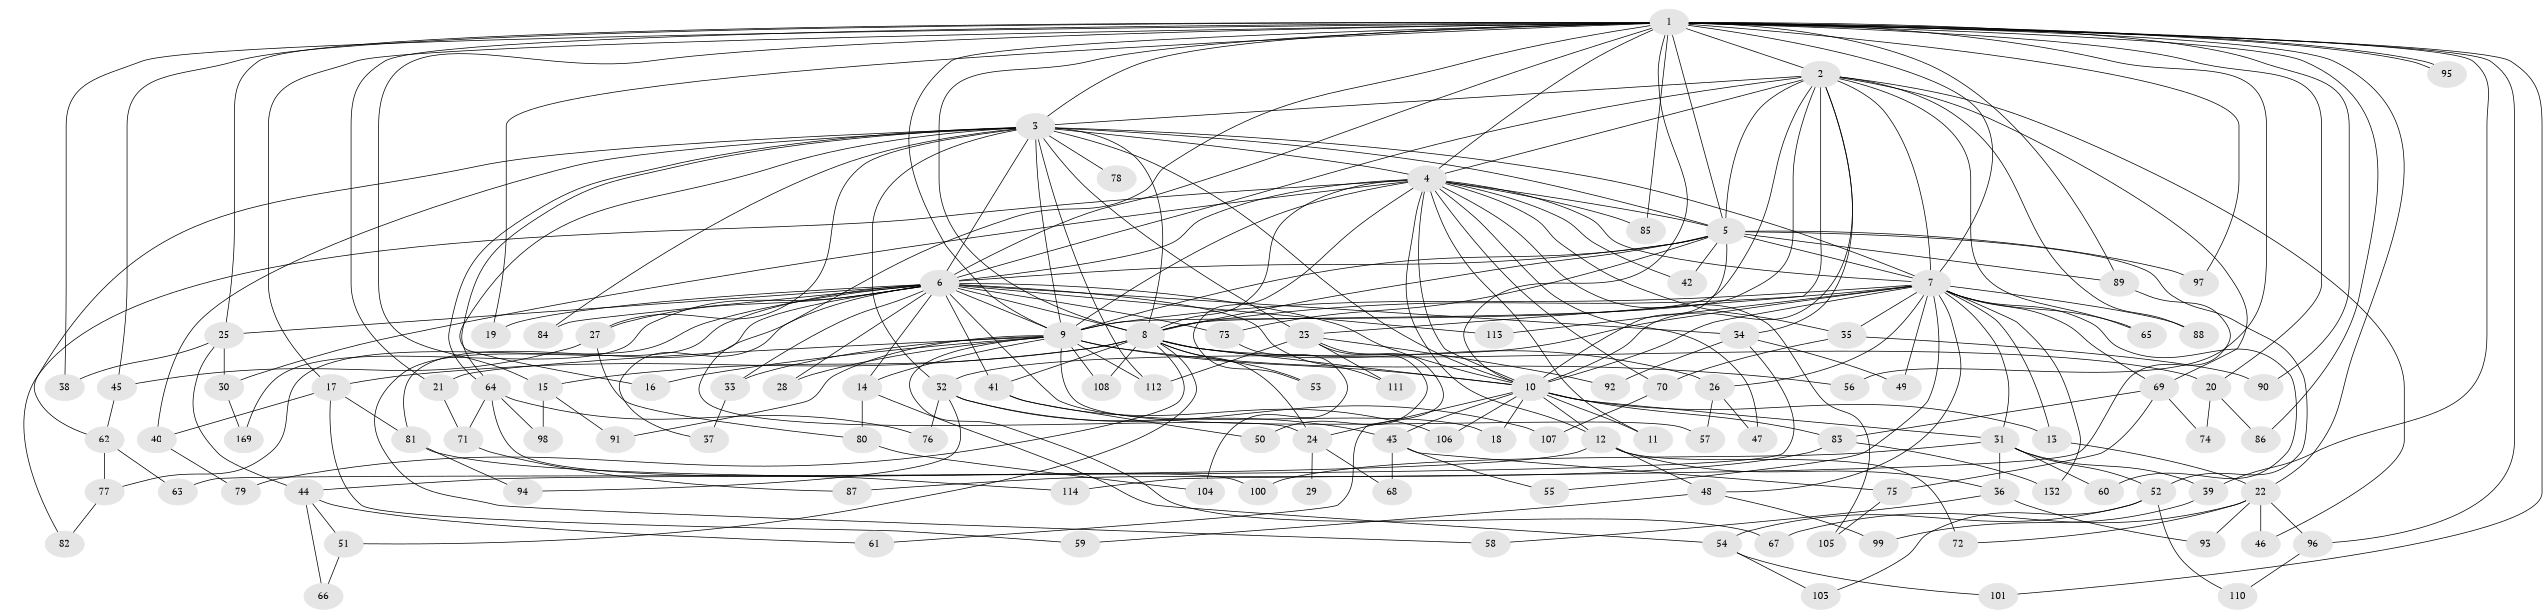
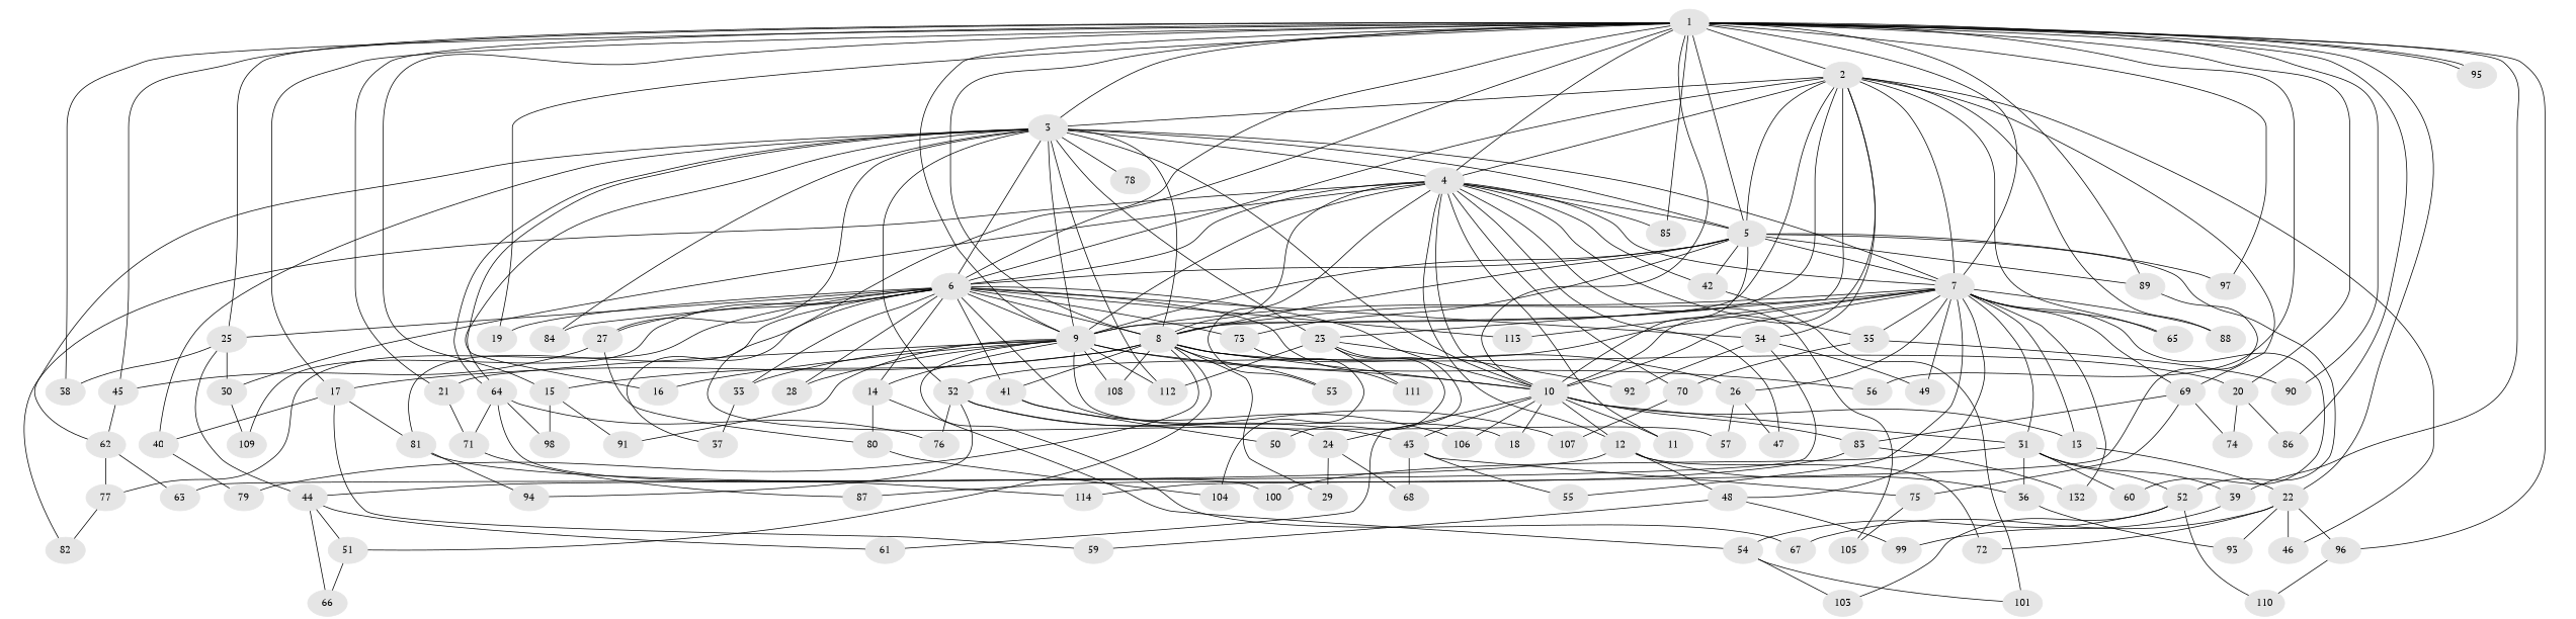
  graph {
    fontname="PT Serif"
    node [color=gray90 fontname="PT Serif" style=filled]
    edge [fontname="PT Serif"]
    1
    2
    3
    4
    5
    6
    7
    8
    9
    10
    15
    17
    19
    20
    21
    22
    24
    25
    38
    39
    45
    56
    85
    86
    89
    90
    95
    96
    97
    101
    23
    34
    46
    65
    69
    88
    16
    27
    32
    40
    62
    64
    78
    84
    112
    11
    12
    30
    35
    42
    47
    53
    70
    82
    105
    52
    73
    14
    18
    28
    33
    37
    41
-   58
    77
    81
-   109 [label=169]
+   109
    111
    113
    13
    26
    31
    48
    49
    55
    60
    n77 [label=132]
    29
    51
    79
    108
    57
    67
    91
    43
    83
    106
    98
    59
    74
    71
    72
    93
    68
    44
    99
    114
    110
    50
    61
    92
    63
    75
    80
    76
    94
    107
    100
    36
    54
    103
    104
    66
    87
    1 -- 2
    1 -- 3
    1 -- 4
    1 -- 5
    1 -- 6
    1 -- 7
    1 -- 8
    1 -- 9
    1 -- 10
    1 -- 15
    1 -- 17
    1 -- 19
    1 -- 20
    1 -- 21
    1 -- 22
    1 -- 24
    1 -- 25
    1 -- 38
    1 -- 39
    1 -- 45
    1 -- 56
    1 -- 85
    1 -- 86
    1 -- 89
    1 -- 90
    1 -- 95
    1 -- 95
    1 -- 96
    1 -- 97
-   1 -- 101
+   42 -- 101
    2 -- 3
    2 -- 4
    2 -- 5
    2 -- 6
    2 -- 7
    2 -- 8
    2 -- 9
    2 -- 10
    2 -- 23
    2 -- 34
    2 -- 46
    2 -- 65
    2 -- 69
    2 -- 88
    3 -- 4
    3 -- 5
    3 -- 6
    3 -- 7
    3 -- 8
    3 -- 9
    3 -- 10
    3 -- 23
    3 -- 16
    3 -- 27
    3 -- 32
    3 -- 40
    3 -- 62
    3 -- 64
    3 -- 64
    3 -- 78
    3 -- 84
    3 -- 112
    4 -- 5
    4 -- 6
    4 -- 7
    4 -- 8
    4 -- 9
    4 -- 10
    4 -- 85
    4 -- 11
    4 -- 12
    4 -- 30
    4 -- 35
    4 -- 42
    4 -- 47
    4 -- 53
    4 -- 70
    4 -- 82
    4 -- 105
    5 -- 6
    5 -- 7
    5 -- 8
    5 -- 9
    5 -- 10
    5 -- 89
    5 -- 97
    5 -- 42
    5 -- 52
    5 -- 73
    6 -- 8
    6 -- 9
    6 -- 10
    6 -- 19
    6 -- 25
    6 -- 34
    6 -- 27
    6 -- 84
    6 -- 73
    6 -- 14
    6 -- 18
    6 -- 28
    6 -- 33
    6 -- 37
    6 -- 41
-   6 -- 58
    6 -- 77
    6 -- 81
    6 -- 109
    6 -- 111
    6 -- 113
    7 -- 8
    7 -- 9
    7 -- 10
    7 -- 65
    7 -- 69
    7 -- 88
    7 -- 32
    7 -- 35
    7 -- 113
    7 -- 13
    7 -- 26
    7 -- 31
    7 -- 48
    7 -- 49
    7 -- 55
    7 -- 60
    7 -- n77
    8 -- 10
    8 -- 15
    8 -- 17
    8 -- 20
    8 -- 53
    8 -- 41
    8 -- 26
-   8 -- 24
+   8 -- 29
    8 -- 51
    8 -- 79
    8 -- 108
    9 -- 10
    9 -- 21
    9 -- 56
    9 -- 16
    9 -- 112
    9 -- 14
    9 -- 28
    9 -- 33
    9 -- 108
    9 -- 57
    9 -- 67
    9 -- 91
    10 -- 24
    10 -- 11
    10 -- 12
    10 -- 18
    10 -- 13
    10 -- 31
    10 -- 43
    10 -- 83
    10 -- 106
    15 -- 91
    15 -- 98
    17 -- 40
    17 -- 81
    17 -- 59
    20 -- 86
    20 -- 74
    21 -- 71
    22 -- 96
    22 -- 46
    22 -- 67
    22 -- 72
    22 -- 93
    24 -- 29
    24 -- 68
    25 -- 38
    25 -- 30
    25 -- 44
    39 -- 99
    45 -- 62
    89 -- 114
    96 -- 110
    23 -- 112
    23 -- 111
    23 -- 50
    23 -- 61
    23 -- 92
    34 -- 49
    34 -- 92
    34 -- 63
    69 -- 83
    69 -- 74
    69 -- 75
    27 -- 45
    27 -- 80
    32 -- 43
    32 -- 76
    32 -- 94
    32 -- 107
    40 -- 79
    62 -- 77
    62 -- 63
    64 -- 98
    64 -- 71
    64 -- 76
    64 -- 100
    12 -- 48
    12 -- 72
    12 -- 44
    12 -- 36
    30 -- 109
    35 -- 90
    35 -- 70
    70 -- 107
    52 -- 110
    52 -- 54
    52 -- 103
    73 -- 104
    14 -- 80
    14 -- 54
    33 -- 37
    41 -- 106
    41 -- 50
    77 -- 82
    81 -- 114
    81 -- 94
    13 -- 22
    26 -- 47
    26 -- 57
    31 -- 39
    31 -- 52
    31 -- 60
    31 -- 100
    31 -- 36
    48 -- 59
    48 -- 99
    51 -- 66
    43 -- 55
    43 -- 68
    43 -- 75
    83 -- n77
    83 -- 87
    71 -- 87
    44 -- 51
    44 -- 61
    44 -- 66
    75 -- 105
    80 -- 104
-   36 -- 58
    36 -- 93
    54 -- 101
    54 -- 103
  }
